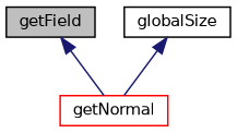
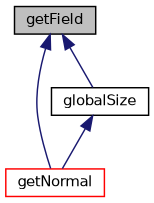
  digraph {
    rankdir=TB
    node [color=black fontname=Helvetica fontsize=10 shape=record]
    edge [color=midnightblue dir=back fontname=Helvetica fontsize=10 labelfontname=Helvetica labelfontsize=10 style=solid]
    n1 [fillcolor=grey75 fontcolor=black height=0.2 label=getField style=filled width=0.4]
    n2 [color=red height=0.2 label=getNormal width=0.4]
    n3 [height=0.2 label=globalSize width=0.4]
    n1 -> n2
+   n1 -> n3
    n3 -> n2
  }
